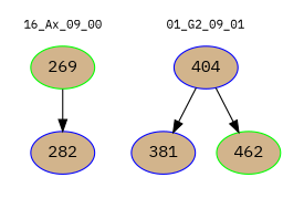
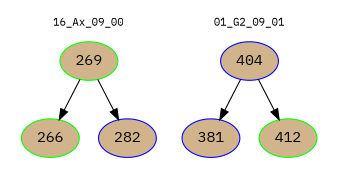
  digraph {
    fontname="IBM Plex Mono"
    node [color=green fillcolor=tan fontname="IBM Plex Mono" style=filled]
    edge [color=black fontname="IBM Plex Mono"]
    n1 [label=269]
+   n2 [label=266]
    n3 [color=blue label=282]
    n4 [color=blue label=404]
    n5 [color=blue label=381]
-   n6 [label=462]
+   n6 [label=412]
    subgraph cluster_1 {
      color=white
      fontsize=10
      label="16_Ax_09_00"
      n1
+     n2
      n3
    }
    subgraph cluster_2 {
      color=white
      fontsize=10
      label="01_G2_09_01"
      n4
      n5
      n6
    }
+   n1 -> n2
    n1 -> n3
    n4 -> n5
    n4 -> n6
  }
